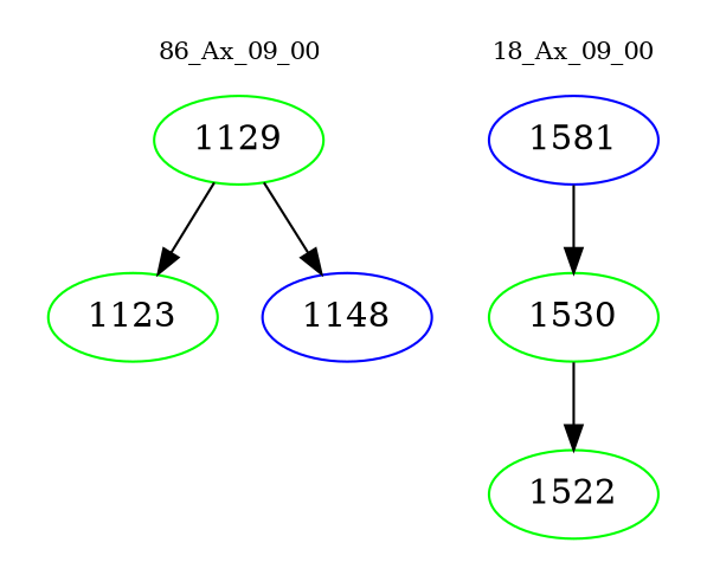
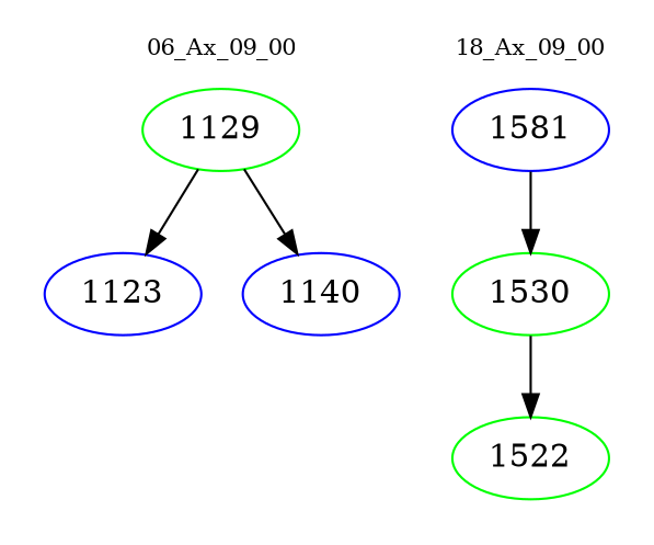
  digraph {
    node [color=green]
    edge [color=black]
    n1 [label=1129]
-   n2 [label=1123]
-   n3 [color=blue label=1148]
+   n2 [color=blue label=1123]
+   n3 [color=blue label=1140]
    n4 [label=1530]
    n5 [label=1522]
    n6 [color=blue label=1581]
    subgraph cluster_1 {
      color=white
      fontsize=10
-     label="86_Ax_09_00"
+     label="06_Ax_09_00"
      n1
      n2
      n3
    }
    subgraph cluster_2 {
      color=white
      fontsize=10
      label="18_Ax_09_00"
      n4
      n5
      n6
    }
    n1 -> n2
    n1 -> n3
    n4 -> n5
    n6 -> n4
  }
